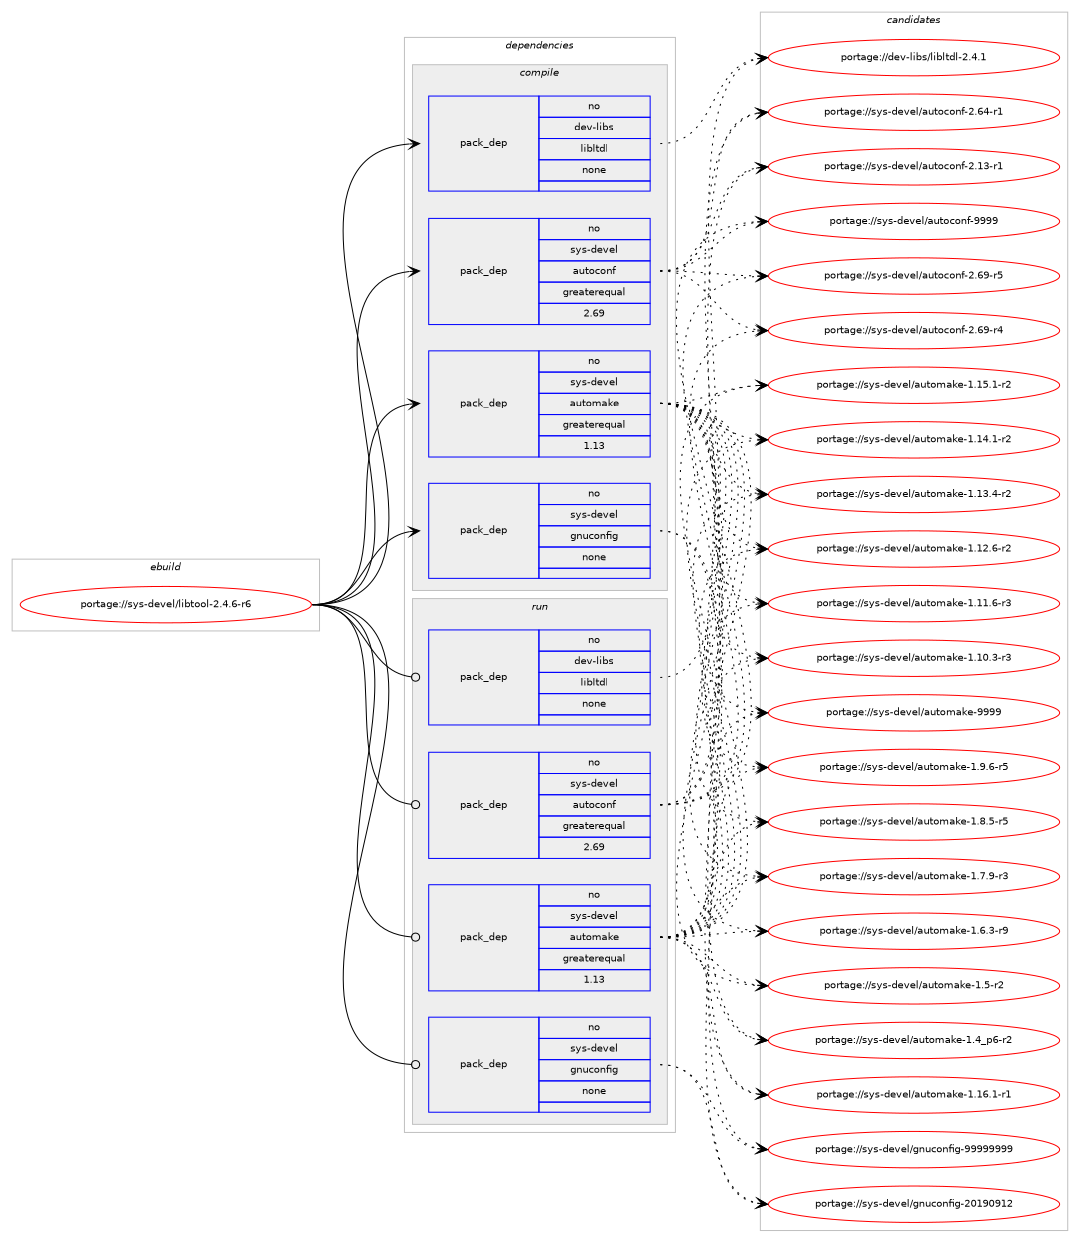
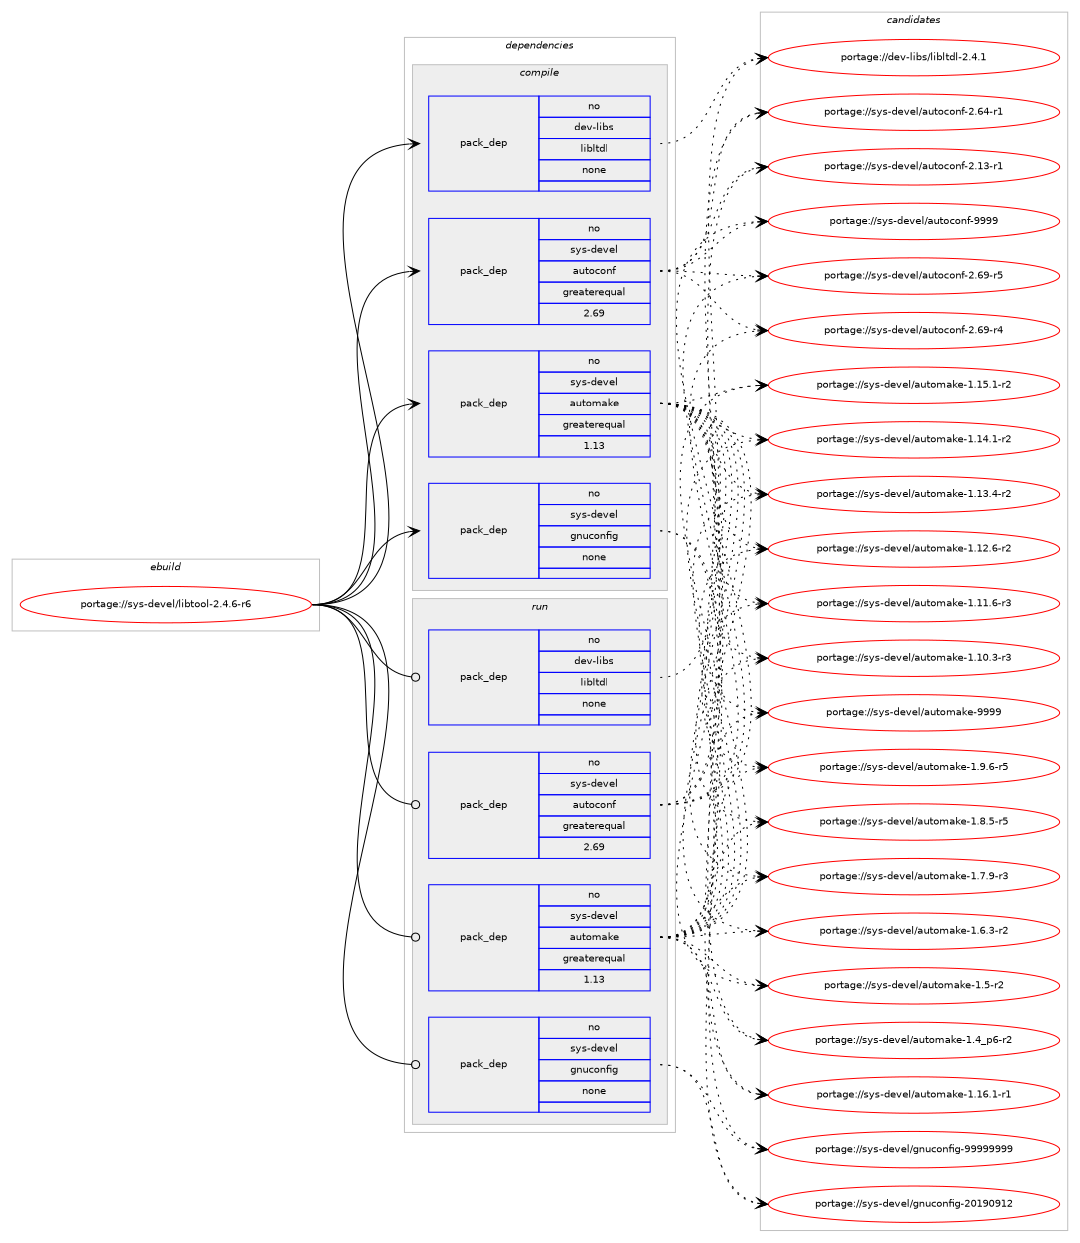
  digraph {
    compound=true
    concentrate=true
    fontname=Helvetica
    fontsize=10
    newrank=true
    rankdir=LR
    ranksep=1.5
    node [color=red fontname=Helvetica fontsize=10]
    edge [arrowhead=vee headport=w style=dotted tailport=e weight=100]
    n1 [label="portage://sys-devel/libtool-2.4.6-r6" width=4]
    n2 [color=blue label=<<TABLE BORDER="0" CELLBORDER="1" CELLSPACING="0" CELLPADDING="4" WIDTH="220"><TR><TD ROWSPAN="6" CELLPADDING="30">pack_dep</TD></TR><TR><TD WIDTH="110">no</TD></TR><TR><TD>dev-libs</TD></TR><TR><TD>libltdl</TD></TR><TR><TD>none</TD></TR><TR><TD></TD></TR></TABLE>> shape=none]
    n3 [color=blue label=<<TABLE BORDER="0" CELLBORDER="1" CELLSPACING="0" CELLPADDING="4" WIDTH="220"><TR><TD ROWSPAN="6" CELLPADDING="30">pack_dep</TD></TR><TR><TD WIDTH="110">no</TD></TR><TR><TD>sys-devel</TD></TR><TR><TD>autoconf</TD></TR><TR><TD>greaterequal</TD></TR><TR><TD>2.69</TD></TR></TABLE>> shape=none]
    n4 [color=blue label=<<TABLE BORDER="0" CELLBORDER="1" CELLSPACING="0" CELLPADDING="4" WIDTH="220"><TR><TD ROWSPAN="6" CELLPADDING="30">pack_dep</TD></TR><TR><TD WIDTH="110">no</TD></TR><TR><TD>sys-devel</TD></TR><TR><TD>automake</TD></TR><TR><TD>greaterequal</TD></TR><TR><TD>1.13</TD></TR></TABLE>> shape=none]
    n5 [color=blue label=<<TABLE BORDER="0" CELLBORDER="1" CELLSPACING="0" CELLPADDING="4" WIDTH="220"><TR><TD ROWSPAN="6" CELLPADDING="30">pack_dep</TD></TR><TR><TD WIDTH="110">no</TD></TR><TR><TD>sys-devel</TD></TR><TR><TD>gnuconfig</TD></TR><TR><TD>none</TD></TR><TR><TD></TD></TR></TABLE>> shape=none]
    n6 [color=blue label=<<TABLE BORDER="0" CELLBORDER="1" CELLSPACING="0" CELLPADDING="4" WIDTH="220"><TR><TD ROWSPAN="6" CELLPADDING="30">pack_dep</TD></TR><TR><TD WIDTH="110">no</TD></TR><TR><TD>dev-libs</TD></TR><TR><TD>libltdl</TD></TR><TR><TD>none</TD></TR><TR><TD></TD></TR></TABLE>> shape=none]
    n7 [color=blue label=<<TABLE BORDER="0" CELLBORDER="1" CELLSPACING="0" CELLPADDING="4" WIDTH="220"><TR><TD ROWSPAN="6" CELLPADDING="30">pack_dep</TD></TR><TR><TD WIDTH="110">no</TD></TR><TR><TD>sys-devel</TD></TR><TR><TD>autoconf</TD></TR><TR><TD>greaterequal</TD></TR><TR><TD>2.69</TD></TR></TABLE>> shape=none]
    n8 [color=blue label=<<TABLE BORDER="0" CELLBORDER="1" CELLSPACING="0" CELLPADDING="4" WIDTH="220"><TR><TD ROWSPAN="6" CELLPADDING="30">pack_dep</TD></TR><TR><TD WIDTH="110">no</TD></TR><TR><TD>sys-devel</TD></TR><TR><TD>automake</TD></TR><TR><TD>greaterequal</TD></TR><TR><TD>1.13</TD></TR></TABLE>> shape=none]
    n9 [color=blue label=<<TABLE BORDER="0" CELLBORDER="1" CELLSPACING="0" CELLPADDING="4" WIDTH="220"><TR><TD ROWSPAN="6" CELLPADDING="30">pack_dep</TD></TR><TR><TD WIDTH="110">no</TD></TR><TR><TD>sys-devel</TD></TR><TR><TD>gnuconfig</TD></TR><TR><TD>none</TD></TR><TR><TD></TD></TR></TABLE>> shape=none]
    n10 [label="portage://sys-devel/autoconf-9999" width=4]
    n11 [label="portage://sys-devel/autoconf-2.69-r5" width=4]
    n12 [label="portage://sys-devel/autoconf-2.69-r4" width=4]
    n13 [label="portage://sys-devel/autoconf-2.64-r1" width=4]
    n14 [label="portage://sys-devel/autoconf-2.13-r1" width=4]
    n15 [label="portage://dev-libs/libltdl-2.4.1" width=4]
    n16 [label="portage://sys-devel/automake-9999" width=4]
    n17 [label="portage://sys-devel/automake-1.9.6-r5" width=4]
    n18 [label="portage://sys-devel/automake-1.8.5-r5" width=4]
    n19 [label="portage://sys-devel/automake-1.7.9-r3" width=4]
-   n20 [label="portage://sys-devel/automake-1.6.3-r9" width=4]
+   n20 [label="portage://sys-devel/automake-1.6.3-r2" width=4]
    n21 [label="portage://sys-devel/automake-1.5-r2" width=4]
    n22 [label="portage://sys-devel/automake-1.4_p6-r2" width=4]
    n23 [label="portage://sys-devel/automake-1.16.1-r1" width=4]
    n24 [label="portage://sys-devel/automake-1.15.1-r2" width=4]
    n25 [label="portage://sys-devel/automake-1.14.1-r2" width=4]
    n26 [label="portage://sys-devel/automake-1.13.4-r2" width=4]
    n27 [label="portage://sys-devel/automake-1.12.6-r2" width=4]
    n28 [label="portage://sys-devel/automake-1.11.6-r3" width=4]
    n29 [label="portage://sys-devel/automake-1.10.3-r3" width=4]
    n30 [label="portage://sys-devel/gnuconfig-99999999" width=4]
    n31 [label="portage://sys-devel/gnuconfig-20190912" width=4]
    subgraph cluster_1 {
      color=gray
      label=<<i>ebuild</i>>
      rank=same
      n1
    }
    subgraph cluster_2 {
      color=gray
      label=<<i>dependencies</i>>
      subgraph cluster_3 {
        color=gray
        fillcolor="#eeeeee"
        label=<<i>compile</i>>
        style=filled
        subgraph sub_4 {
          color=gray
          fillcolor="#eeeeee"
          label=<<i>compile</i>>
          style=filled
          n2
        }
        subgraph sub_5 {
          color=gray
          fillcolor="#eeeeee"
          label=<<i>compile</i>>
          style=filled
          n3
        }
        subgraph sub_6 {
          color=gray
          fillcolor="#eeeeee"
          label=<<i>compile</i>>
          style=filled
          n4
        }
        subgraph sub_7 {
          color=gray
          fillcolor="#eeeeee"
          label=<<i>compile</i>>
          style=filled
          n5
        }
      }
      subgraph cluster_8 {
        color=gray
        fillcolor="#eeeeee"
        label=<<i>compile and run</i>>
        style=filled
      }
      subgraph cluster_9 {
        color=gray
        fillcolor="#eeeeee"
        label=<<i>run</i>>
        style=filled
        subgraph sub_10 {
          color=gray
          fillcolor="#eeeeee"
          label=<<i>run</i>>
          style=filled
          n6
        }
        subgraph sub_11 {
          color=gray
          fillcolor="#eeeeee"
          label=<<i>run</i>>
          style=filled
          n7
        }
        subgraph sub_12 {
          color=gray
          fillcolor="#eeeeee"
          label=<<i>run</i>>
          style=filled
          n8
        }
        subgraph sub_13 {
          color=gray
          fillcolor="#eeeeee"
          label=<<i>run</i>>
          style=filled
          n9
        }
      }
    }
    subgraph cluster_14 {
      color=gray
      label=<<i>candidates</i>>
      rank=same
      subgraph sub_15 {
        color=black
        label=<<i>candidates</i>>
        nodesep=1
        rank=same
        n10
        n11
        n12
        n13
        n14
      }
      subgraph sub_16 {
        color=black
        label=<<i>candidates</i>>
        nodesep=1
        rank=same
        n15
      }
      subgraph sub_17 {
        color=black
        label=<<i>candidates</i>>
        nodesep=1
        rank=same
        n16
        n17
        n18
        n19
        n20
        n21
        n22
        n23
        n24
        n25
        n26
        n27
        n28
        n29
      }
      subgraph sub_18 {
        color=black
        label=<<i>candidates</i>>
        nodesep=1
        rank=same
        n30
        n31
      }
      subgraph sub_19 {
        color=black
        label=<<i>candidates</i>>
        nodesep=1
        rank=same
        n15
      }
      subgraph sub_20 {
        color=black
        label=<<i>candidates</i>>
        nodesep=1
        rank=same
        n10
        n11
        n12
        n13
        n14
      }
      subgraph sub_21 {
        color=black
        label=<<i>candidates</i>>
        nodesep=1
        rank=same
        n16
        n17
        n18
        n19
        n20
        n21
        n22
        n23
        n24
        n25
        n26
        n27
        n28
        n29
      }
      subgraph sub_22 {
        color=black
        label=<<i>candidates</i>>
        nodesep=1
        rank=same
        n30
        n31
      }
    }
    n1 -> n2 [style=solid weight=20]
    n1 -> n3 [style=solid weight=20]
    n1 -> n4 [style=solid weight=20]
    n1 -> n5 [style=solid weight=20]
    n1 -> n6 [arrowhead=odot style=solid weight=20]
    n1 -> n7 [arrowhead=odot style=solid weight=20]
    n1 -> n8 [arrowhead=odot style=solid weight=20]
    n1 -> n9 [arrowhead=odot style=solid weight=20]
    n2 -> n15
    n3 -> n10
    n3 -> n11
    n3 -> n12
    n3 -> n13
    n3 -> n14
    n4 -> n16
    n4 -> n17
    n4 -> n18
    n4 -> n19
    n4 -> n20
    n4 -> n21
    n4 -> n22
    n4 -> n23
    n4 -> n24
    n4 -> n25
    n4 -> n26
    n4 -> n27
    n4 -> n28
    n4 -> n29
    n5 -> n30
    n5 -> n31
    n6 -> n15
    n7 -> n10
    n7 -> n11
    n7 -> n12
    n7 -> n13
    n7 -> n14
    n8 -> n16
    n8 -> n17
    n8 -> n18
    n8 -> n19
    n8 -> n20
    n8 -> n21
    n8 -> n22
    n8 -> n23
    n8 -> n24
    n8 -> n25
    n8 -> n26
    n8 -> n27
    n8 -> n28
    n8 -> n29
    n9 -> n30
    n9 -> n31
  }
